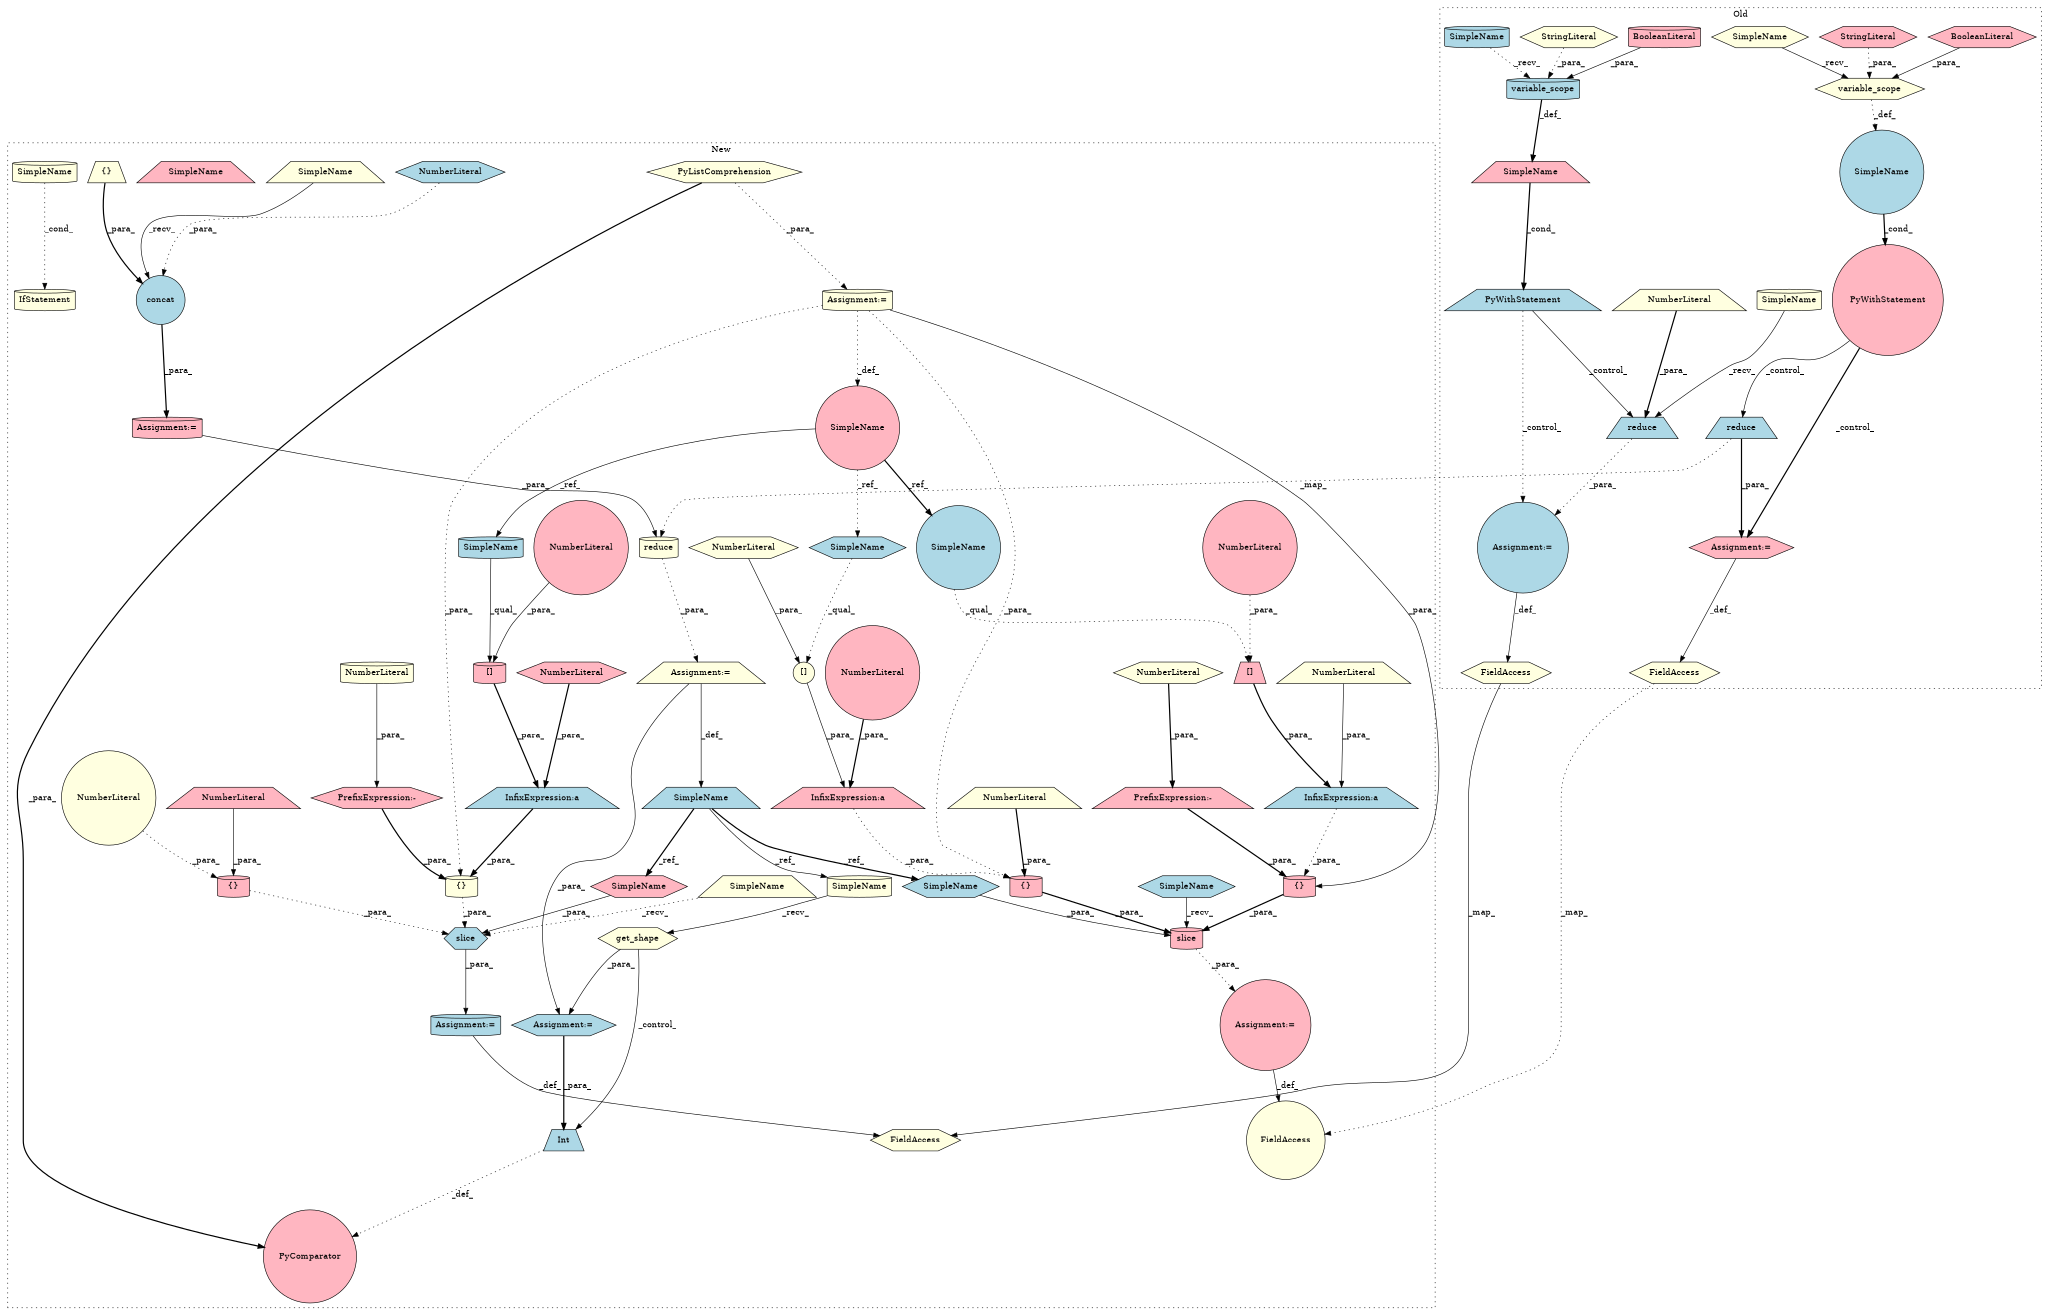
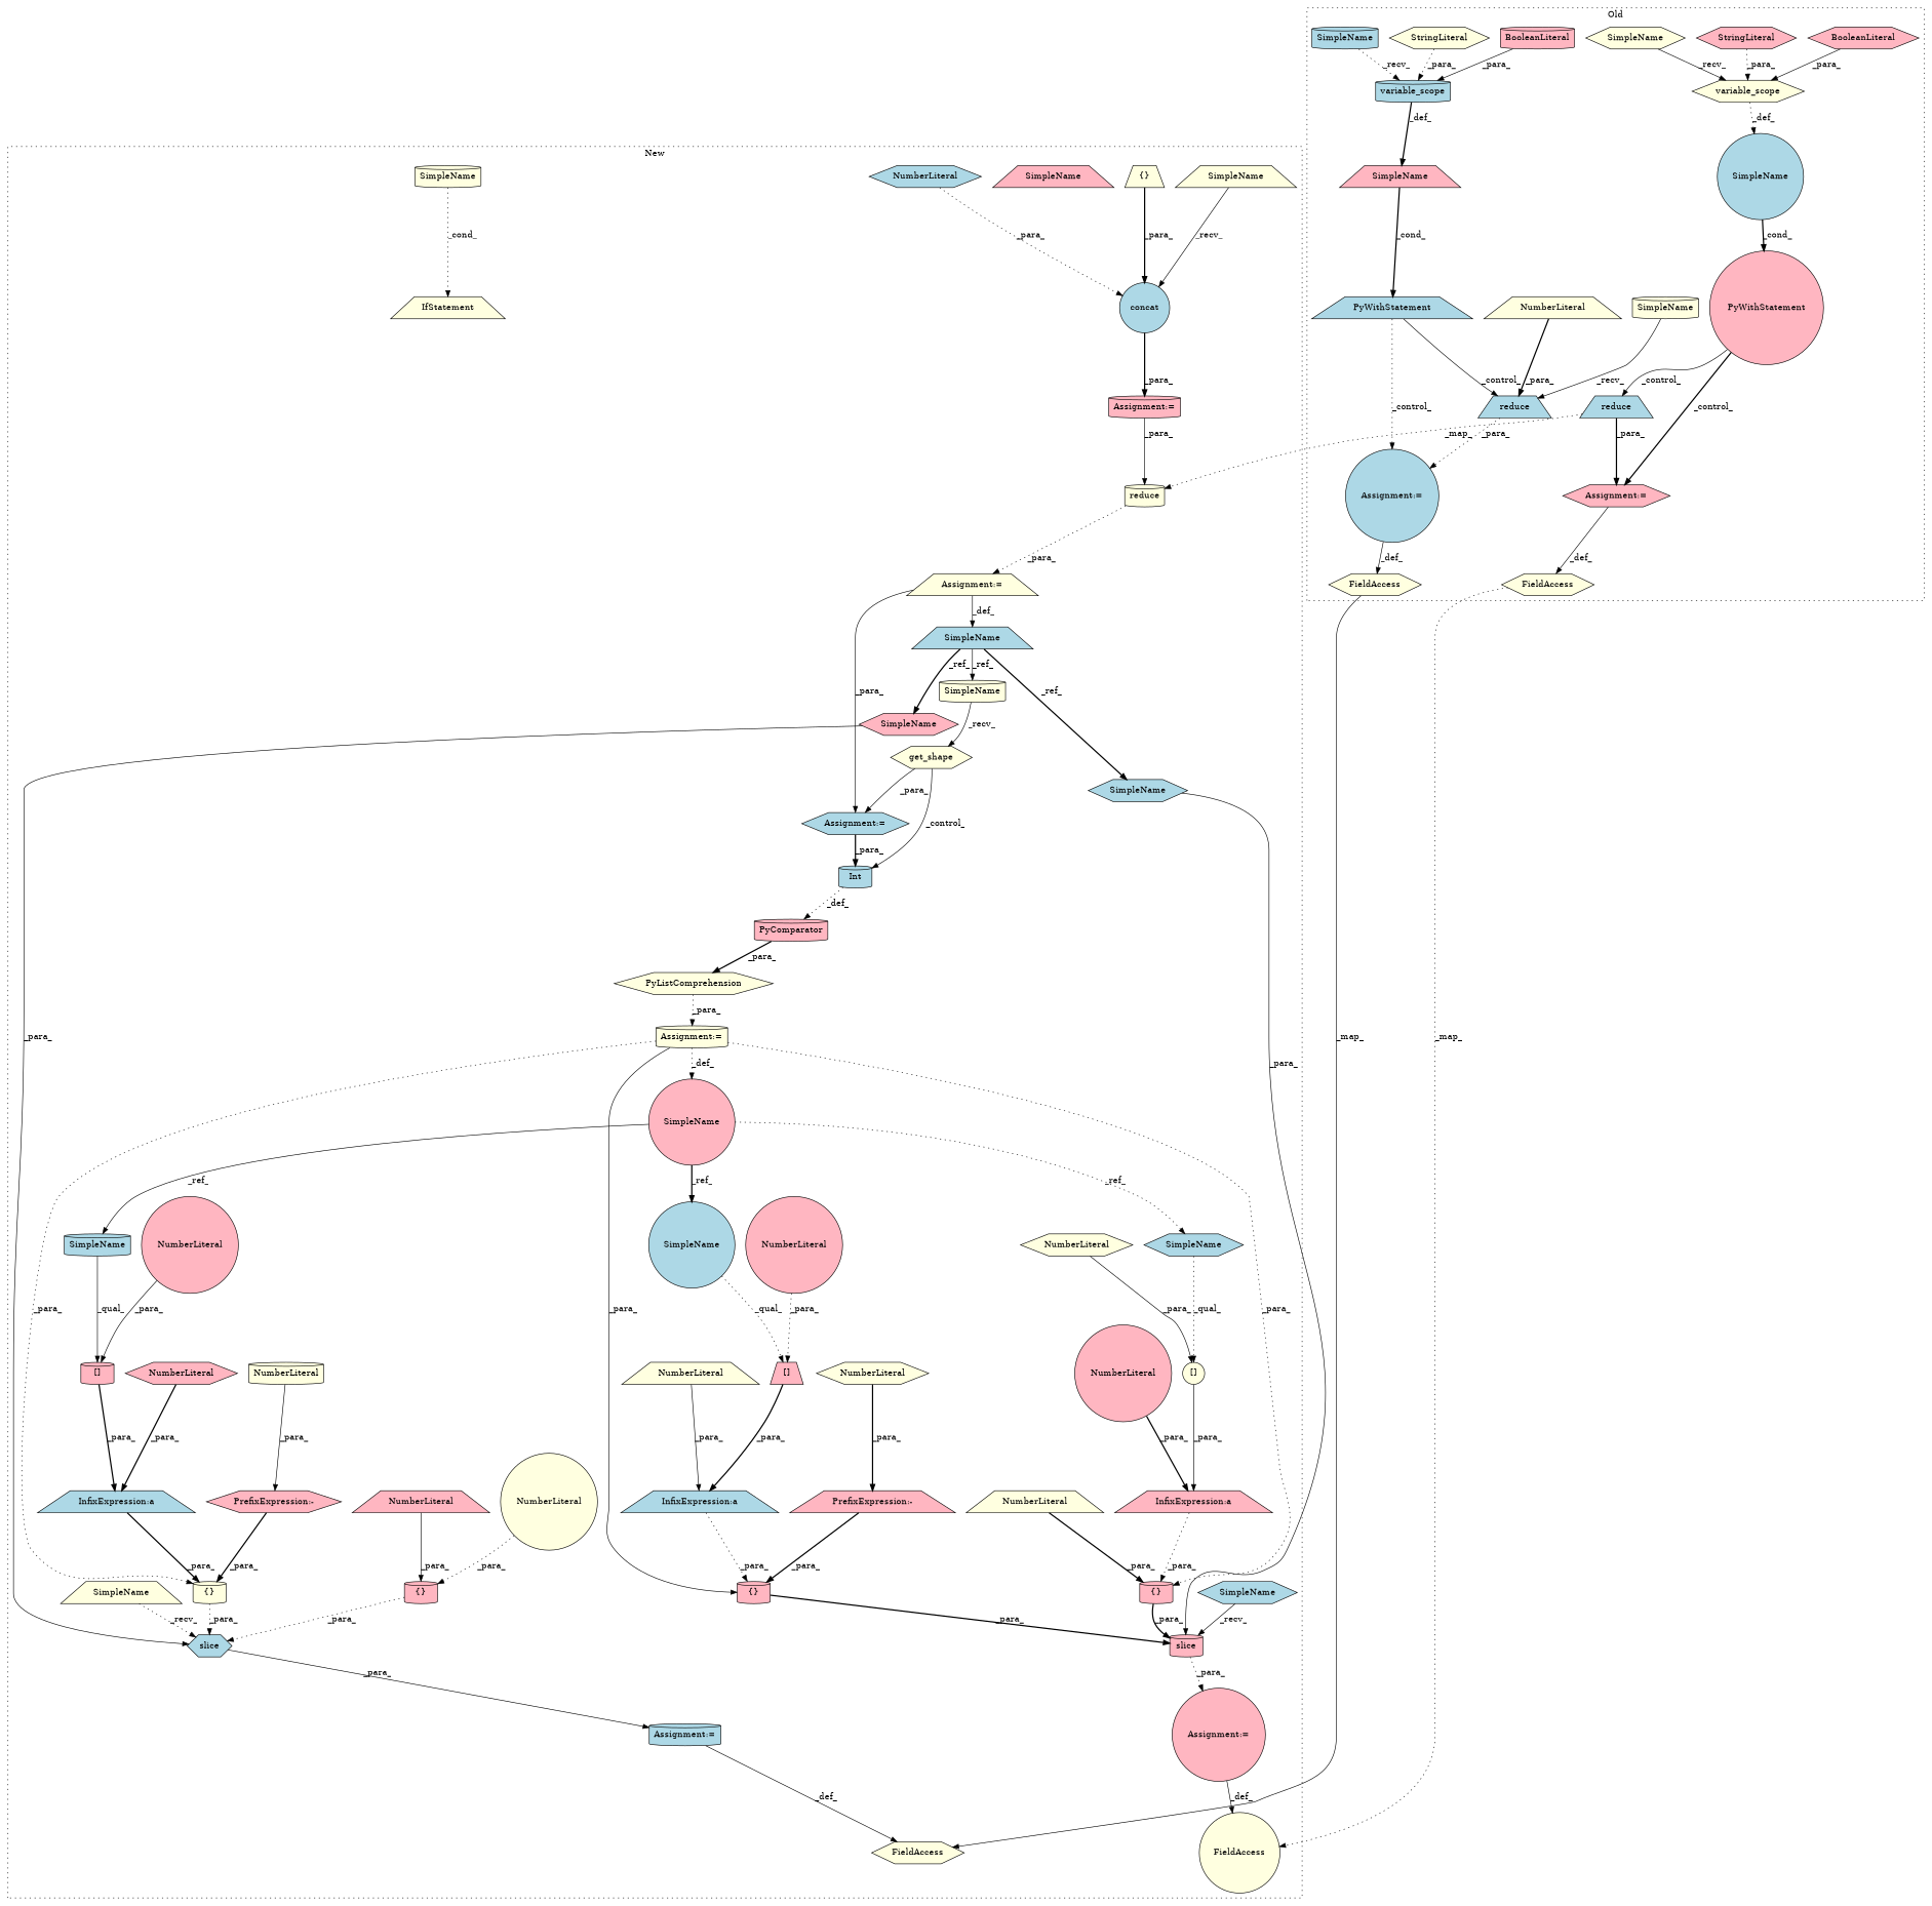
  digraph {
    node [a=42 fillcolor=lightyellow l=1 s=1065 shape=hexagon style=filled]
    edge [style=solid]
    n1 [a=32 fillcolor=lightblue l="7,1" label=reduce s="954,969" shape=trapezium]
    n2 [a=34 label=NumberLiteral s=968 shape=trapezium]
    n3 [fillcolor=lightpink label=SimpleName shape=trapezium l="" s=""]
    n4 [a=104 fillcolor=lightblue l="10,2" label=PyWithStatement s="877,930" shape=trapezium]
    n5 [a=32 fillcolor=lightblue l="15,1" label=variable_scope s="898,929" shape=cylinder]
    n6 [a=32 fillcolor=lightblue l="7,1" label=reduce s="1058,1073" shape=trapezium]
    n7 [fillcolor=lightblue label=SimpleName shape=circle l="" s=""]
    n8 [a=104 fillcolor=lightpink l="10,2" label=PyWithStatement s="982,1034" shape=circle]
    n9 [a=32 l="15,1" label=variable_scope s="1003,1033"]
    n10 [a=9 fillcolor=lightpink l=5 label=BooleanLiteral s=924 shape=cylinder]
    n11 [a=9 fillcolor=lightpink l=4 label=BooleanLiteral s=1029]
    n12 [a=7 fillcolor=lightblue label="Assignment:=" s=946 shape=circle]
    n13 [a=7 fillcolor=lightpink label="Assignment:=" s=1050]
    n14 [a=45 fillcolor=lightpink l=10 label=StringLiteral s=1018]
    n15 [a=45 l=10 label=StringLiteral s=913]
    n16 [a=22 l=21 label=FieldAccess s=1371]
    n17 [a=22 l=21 label=FieldAccess s=1308]
    n18 [l=6 label=SimpleName s=947 shape=cylinder]
    n19 [fillcolor=lightblue l=10 label=SimpleName s=887 shape=cylinder]
    n20 [l=10 label=SimpleName s=992]
    n21 [a=32 fillcolor=lightpink l="6,1" label=slice s="1196,1254" shape=cylinder]
    n22 [a=27 fillcolor=lightblue l=3 label="InfixExpression:a" s=1245 shape=trapezium]
    n23 [a=34 label=NumberLiteral s=1248 shape=trapezium]
    n24 [a=4 l="1,1" label="{}" s="934,948" shape=trapezium]
    n25 [a=27 fillcolor=lightblue l=3 label="InfixExpression:a" s=1162 shape=trapezium]
    n26 [a=34 fillcolor=lightpink label=NumberLiteral s=1165]
    n27 [a=7 fillcolor=lightblue label="Assignment:=" s=1110 shape=cylinder]
    n28 [a=7 fillcolor=lightpink label="Assignment:=" s=1184 shape=circle]
    n29 [a=27 fillcolor=lightpink l=3 label="InfixExpression:a" s=1221 shape=trapezium]
    n30 [a=4 l="1,1" label="{}" s="1156,1170" shape=cylinder]
    n31 [a=2 fillcolor=lightpink l="2,1" label="[]" s="1158,1161" shape=cylinder]
    n32 [a=34 fillcolor=lightpink label=NumberLiteral s=1160 shape=circle]
    n33 [a=4 fillcolor=lightpink l="1,1" label="{}" s="1215,1228" shape=cylinder]
    n34 [a=34 label=NumberLiteral s=1227 shape=trapezium]
    n35 [a=4 fillcolor=lightpink l="1,1" label="{}" s="1239,1253" shape=cylinder]
    n36 [a=2 l="2,1" label="[]" s="1217,1220" shape=circle]
    n37 [a=4 fillcolor=lightpink l="1,1" label="{}" s="1141,1145" shape=cylinder]
    n38 [a=34 fillcolor=lightpink label=NumberLiteral s=1144 shape=trapezium]
    n39 [a=34 fillcolor=lightpink label=NumberLiteral s=1224 shape=circle]
    n40 [a=34 label=NumberLiteral s=1219]
    n41 [a=2 fillcolor=lightpink l="2,1" label="[]" s="1241,1244" shape=trapezium]
    n42 [a=34 fillcolor=lightpink label=NumberLiteral s=1243 shape=circle]
    n43 [a=34 label=NumberLiteral s=1142 shape=circle]
    n44 [fillcolor=lightpink label=SimpleName s=988 shape=circle]
    n45 [a=32 l=11 label=get_shape s=1076]
    n46 [fillcolor=lightblue l=3 label=SimpleName s=958 shape=trapezium]
    n47 [a=32 fillcolor=lightblue l="7,1" label=concat s="918,951" shape=circle]
-   n48 [a=113 fillcolor=lightpink l=31 label=PyComparator shape=circle]
+   n48 [a=113 fillcolor=lightpink l=31 label=PyComparator shape=cylinder]
    n49 [a=34 fillcolor=lightblue label=NumberLiteral s=950]
    n50 [a=32 l="7,1" label=reduce s="969,981" shape=cylinder]
    n51 [a=32 fillcolor=lightblue l="6,1" label=slice s="1122,1171"]
    n52 [a=7 fillcolor=lightblue l=31 label="Assignment:="]
    n53 [a=7 label="Assignment:=" s=961 shape=trapezium]
    n54 [a=7 fillcolor=lightpink label="Assignment:=" s=906 shape=cylinder]
    n55 [a=7 l=12 label="Assignment:=" s=989 shape=cylinder]
    n56 [a=109 l=103 label=PyListComprehension s=1001]
    n57 [a=38 fillcolor=lightpink label="PrefixExpression:-" s=1251 shape=trapezium]
    n58 [a=34 label=NumberLiteral s=1252]
    n59 [a=38 fillcolor=lightpink label="PrefixExpression:-" s=1168]
    n60 [a=34 label=NumberLiteral s=1169 shape=cylinder]
-   n61 [a=32 fillcolor=lightblue l="4,1" label=Int s="1001,1006" shape=trapezium]
-   n62 [a=25 l=31 label=IfStatement shape=cylinder]
+   n61 [a=32 fillcolor=lightblue l="4,1" label=Int s="1001,1006" shape=cylinder]
+   n62 [a=25 l=31 label=IfStatement shape=trapezium]
    n63 [fillcolor=lightpink l=5 label=SimpleName s=1091 shape=trapezium]
    n64 [a=22 l=21 label=FieldAccess s=1546]
    n65 [a=22 l=21 label=FieldAccess s=1483 shape=circle]
    n66 [fillcolor=lightblue l=10 label=SimpleName s=1185]
    n67 [l=10 label=SimpleName s=1111 shape=trapezium]
    n68 [l=10 label=SimpleName s=907 shape=trapezium]
    n69 [l=5 label=SimpleName s=1091 shape=cylinder]
    n70 [fillcolor=lightblue l=3 label=SimpleName s=1202]
    n71 [fillcolor=lightpink l=3 label=SimpleName s=1128]
    n72 [l=3 label=SimpleName s=1072 shape=cylinder]
    n73 [fillcolor=lightblue label=SimpleName s=1217]
    n74 [fillcolor=lightblue label=SimpleName s=1241 shape=circle]
    n75 [fillcolor=lightblue label=SimpleName s=1158 shape=cylinder]
    subgraph cluster_1 {
      label=Old
      style=dotted
      n1
      n2
      n3
      n4
      n5
      n6
      n7
      n8
      n9
      n10
      n11
      n12
      n13
      n14
      n15
      n16
      n17
      n18
      n19
      n20
    }
    subgraph cluster_2 {
      label=New
      style=dotted
      n21
      n22
      n23
      n24
      n25
      n26
      n27
      n28
      n29
      n30
      n31
      n32
      n33
      n34
      n35
      n36
      n37
      n38
      n39
      n40
      n41
      n42
      n43
      n44
      n45
      n46
      n47
      n48
      n49
      n50
      n51
      n52
      n53
      n54
      n55
      n56
      n57
      n58
      n59
      n60
      n61
      n62
      n63
      n64
      n65
      n66
      n67
      n68
      n69
      n70
      n71
      n72
      n73
      n74
      n75
    }
    n1 -> n12 [label=_para_ style=dotted]
    n2 -> n1 [label=_para_ style=bold]
    n3 -> n4 [label=_cond_ style=bold]
    n4 -> n1 [label=_control_]
    n4 -> n12 [label=_control_ style=dotted]
    n5 -> n3 [label=_def_ style=bold]
    n6 -> n13 [label=_para_ style=bold]
    n6 -> n50 [label=_map_ style=dotted]
    n7 -> n8 [label=_cond_ style=bold]
    n8 -> n6 [label=_control_]
    n8 -> n13 [label=_control_ style=bold]
    n9 -> n7 [label=_def_ style=dotted]
    n10 -> n5 [label=_para_]
    n11 -> n9 [label=_para_]
    n12 -> n16 [label=_def_]
    n13 -> n17 [label=_def_]
    n14 -> n9 [label=_para_ style=dotted]
    n15 -> n5 [label=_para_ style=dotted]
    n16 -> n64 [label=_map_]
    n17 -> n65 [label=_map_ style=dotted]
    n18 -> n1 [label=_recv_]
    n19 -> n5 [label=_recv_ style=dotted]
    n20 -> n9 [label=_recv_]
    n21 -> n28 [label=_para_ style=dotted]
    n22 -> n35 [label=_para_ style=dotted]
    n23 -> n22 [label=_para_]
    n24 -> n47 [label=_para_ style=bold]
    n25 -> n30 [label=_para_ style=bold]
    n26 -> n25 [label=_para_ style=bold]
    n27 -> n64 [label=_def_]
    n28 -> n65 [label=_def_]
    n29 -> n33 [label=_para_ style=dotted]
    n30 -> n51 [label=_para_ style=dotted]
    n31 -> n25 [label=_para_ style=bold]
    n32 -> n31 [label=_para_]
    n33 -> n21 [label=_para_ style=bold]
    n34 -> n33 [label=_para_ style=bold]
    n35 -> n21 [label=_para_ style=bold]
    n36 -> n29 [label=_para_]
    n37 -> n51 [label=_para_ style=dotted]
    n38 -> n37 [label=_para_]
    n39 -> n29 [label=_para_ style=bold]
    n40 -> n36 [label=_para_]
    n41 -> n22 [label=_para_ style=bold]
    n42 -> n41 [label=_para_ style=dotted]
    n43 -> n37 [label=_para_ style=dotted]
    n44 -> n73 [label=_ref_ style=dotted]
    n44 -> n74 [label=_ref_ style=bold]
    n44 -> n75 [label=_ref_]
    n45 -> n52 [label=_para_]
    n45 -> n61 [label=_control_]
    n46 -> n70 [label=_ref_ style=bold]
    n46 -> n71 [label=_ref_ style=bold]
    n46 -> n72 [label=_ref_]
    n47 -> n54 [label=_para_ style=bold]
-   n56 -> n48 [label=_para_ style=bold]
+   n48 -> n56 [label=_para_ style=bold]
    n49 -> n47 [label=_para_ style=dotted]
    n50 -> n53 [label=_para_ style=dotted]
    n51 -> n27 [label=_para_]
    n52 -> n61 [label=_para_ style=bold]
    n53 -> n46 [label=_def_]
    n53 -> n52 [label=_para_]
    n54 -> n50 [label=_para_]
    n55 -> n30 [label=_para_ style=dotted]
    n55 -> n33 [label=_para_ style=dotted]
    n55 -> n35 [label=_para_]
    n55 -> n44 [label=_def_ style=dotted]
    n56 -> n55 [label=_para_ style=dotted]
    n57 -> n35 [label=_para_ style=bold]
    n58 -> n57 [label=_para_ style=bold]
    n59 -> n30 [label=_para_ style=bold]
    n60 -> n59 [label=_para_]
    n61 -> n48 [label=_def_ style=dotted]
    n66 -> n21 [label=_recv_]
    n67 -> n51 [label=_recv_ style=dotted]
    n68 -> n47 [label=_recv_]
    n69 -> n62 [label=_cond_ style=dotted]
    n70 -> n21 [label=_para_]
    n71 -> n51 [label=_para_]
    n72 -> n45 [label=_recv_]
    n73 -> n36 [label=_qual_ style=dotted]
    n74 -> n41 [label=_qual_ style=dotted]
    n75 -> n31 [label=_qual_]
  }
